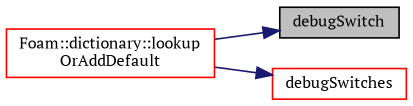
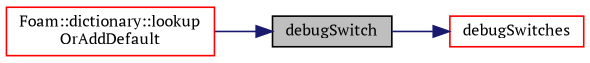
  digraph {
    fontname="PT Serif"
    rankdir=LR
    node [color=red fontname="PT Serif" fontsize=10 shape=record]
    edge [color=midnightblue fontname="PT Serif" fontsize=10 labelfontname=FreeSans labelfontsize=10 style=solid]
    n1 [color=black fillcolor=grey75 fontcolor=black height=0.2 label=debugSwitch style=filled width=0.4]
    n2 [height=0.2 label=debugSwitches width=0.4]
    n3 [height=0.2 label="Foam::dictionary::lookup\lOrAddDefault" width=0.4]
-   n3 -> n2
+   n1 -> n2
    n3 -> n1
  }
